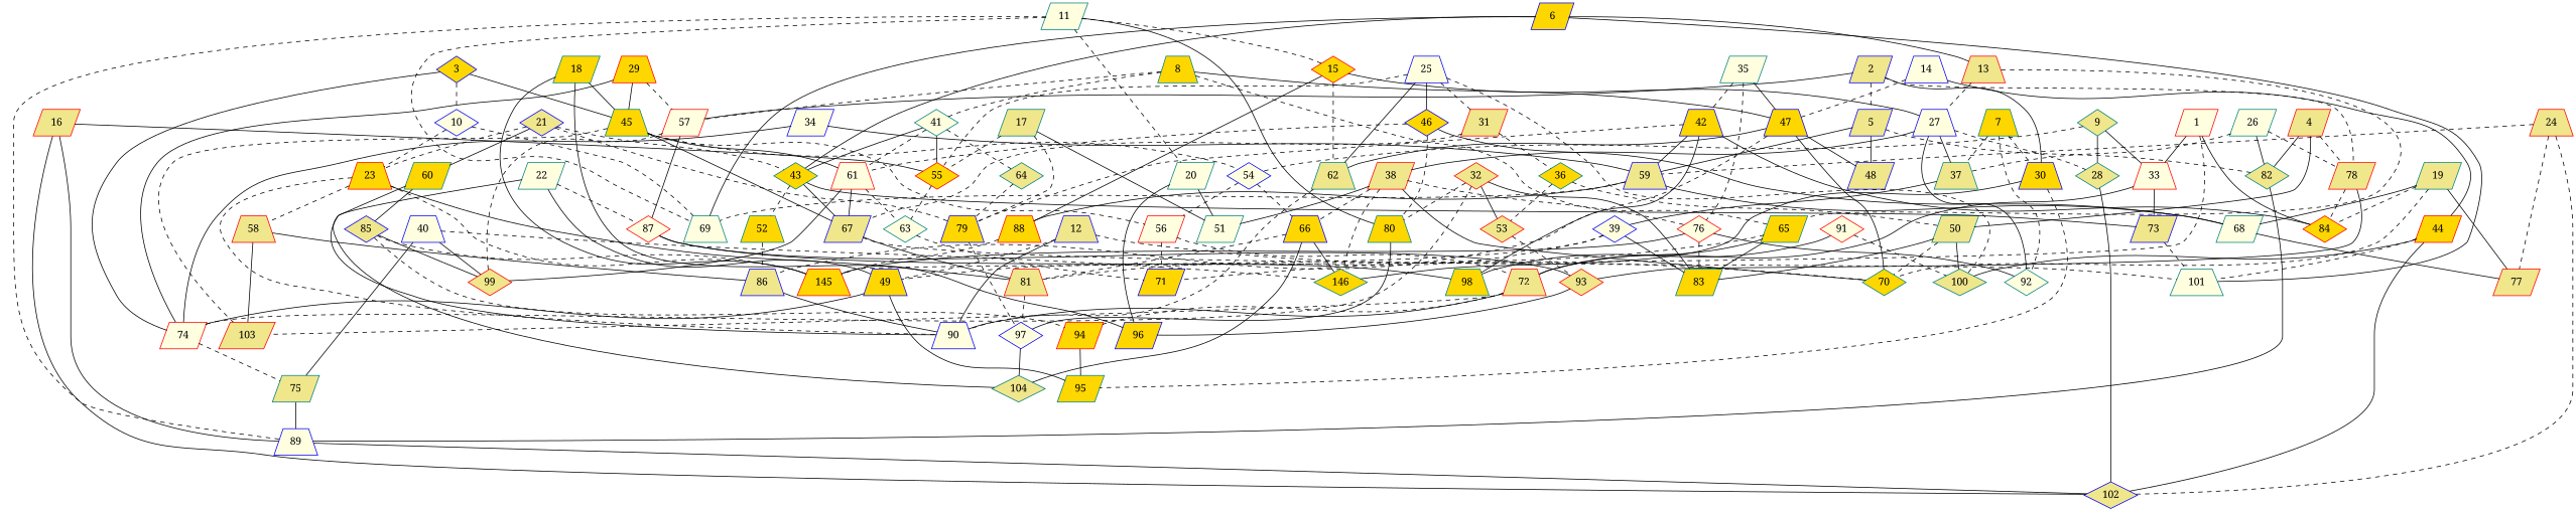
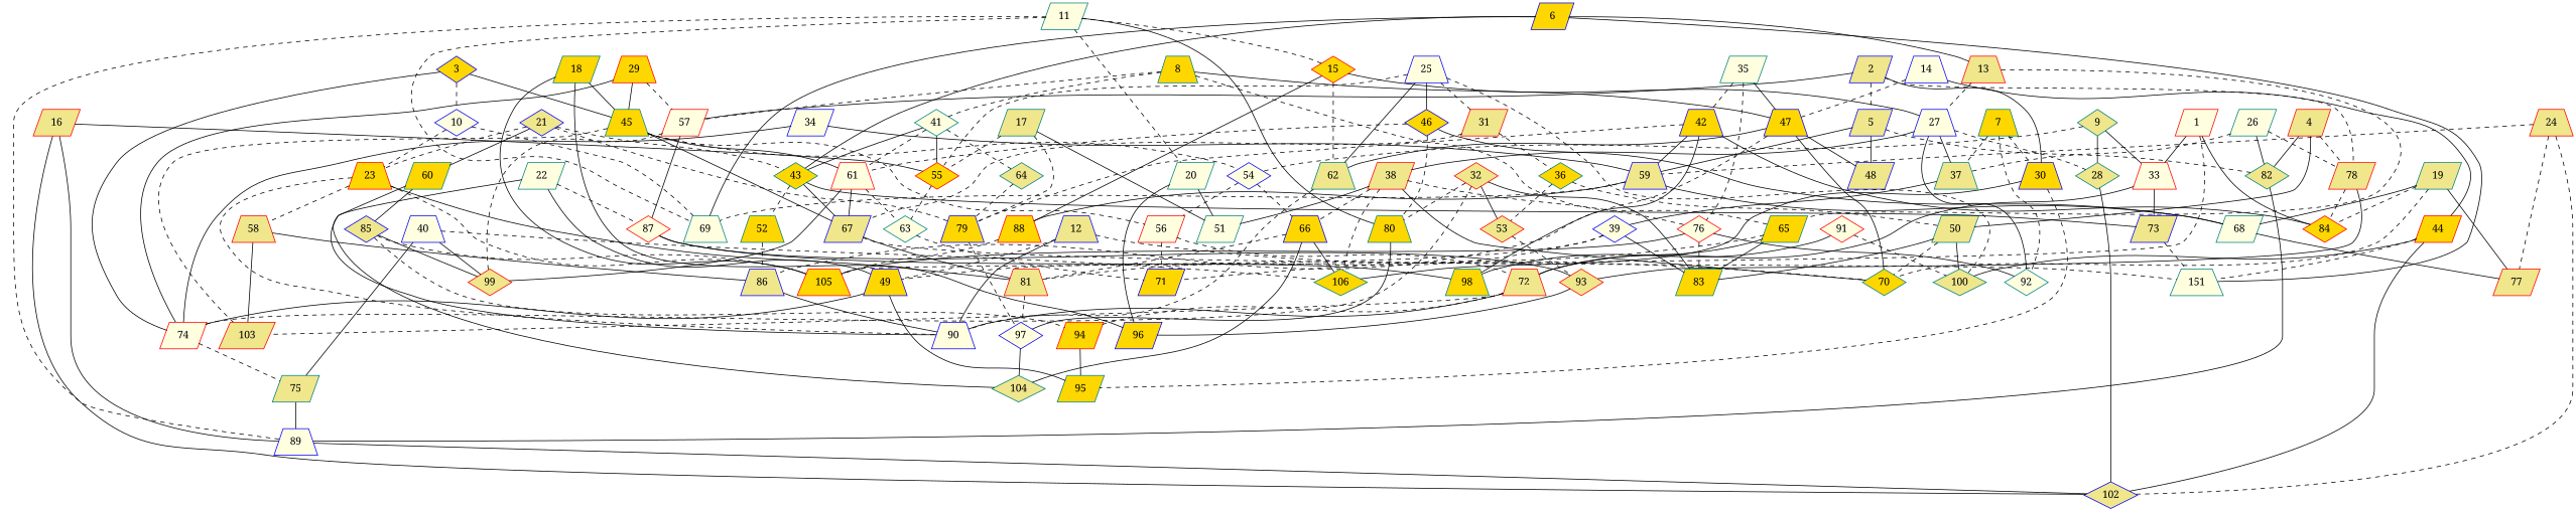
  graph {
    fontname="Noto Serif"
    node [color=teal fillcolor=khaki fontname="Noto Serif" shape=parallelogram style=filled]
    edge [fontname="Noto Serif" style=solid]
    1 [color=red fillcolor=lightyellow]
    33 [color=red fillcolor=lightyellow shape=trapezium]
    84 [color=red fillcolor=gold shape=diamond]
-   105 [color=red fillcolor=gold shape=trapezium label=145]
+   105 [color=red fillcolor=gold shape=trapezium]
    72 [color=red shape=trapezium]
    73 [color=blue]
    2 [color=blue]
    5 [color=blue]
    30 [color=blue fillcolor=gold shape=trapezium]
    57 [color=red fillcolor=lightyellow]
    78 [color=red]
    82 [shape=diamond]
    48 [color=blue]
    59 [color=blue shape=trapezium]
    95 [fillcolor=gold]
-   106 [fillcolor=gold shape=diamond label=146]
+   106 [fillcolor=gold shape=diamond]
    87 [color=red fillcolor=lightyellow shape=diamond]
    99 [color=red shape=diamond]
    93 [color=red shape=diamond]
    3 [color=blue fillcolor=gold shape=diamond]
    10 [color=blue fillcolor=lightyellow shape=diamond]
    45 [fillcolor=gold shape=trapezium]
    74 [color=red fillcolor=lightyellow]
    69 [fillcolor=lightyellow shape=trapezium]
    23 [color=red fillcolor=gold shape=trapezium]
    54 [color=blue fillcolor=lightyellow shape=diamond]
    67 [color=blue]
    61 [color=red fillcolor=lightyellow shape=trapezium]
    56 [color=red fillcolor=lightyellow]
    103 [color=red]
    75
    4 [color=red]
    50
    70 [fillcolor=gold shape=diamond]
    100 [shape=diamond]
    83 [fillcolor=gold]
    89 [color=blue fillcolor=lightyellow shape=trapezium]
    88 [color=red fillcolor=gold shape=trapezium]
    68 [fillcolor=lightyellow]
    6 [color=blue fillcolor=gold]
    13 [color=red shape=trapezium]
    43 [fillcolor=gold shape=diamond]
-   101 [fillcolor=lightyellow shape=trapezium]
+   101 [fillcolor=lightyellow shape=trapezium label=151]
    65 [fillcolor=gold]
    27 [color=blue fillcolor=lightyellow shape=trapezium]
    52 [fillcolor=gold shape=trapezium]
    7 [fillcolor=gold shape=trapezium]
    37 [shape=trapezium]
    92 [fillcolor=lightyellow shape=diamond]
    39 [color=blue fillcolor=lightyellow shape=diamond]
    8 [fillcolor=gold shape=trapezium]
    41 [fillcolor=lightyellow shape=diamond]
    47 [color=blue fillcolor=gold shape=trapezium]
    64 [shape=diamond]
    55 [color=red fillcolor=gold shape=diamond]
    62 [shape=trapezium]
    86 [color=blue shape=trapezium]
    71 [color=blue fillcolor=gold]
    9 [shape=diamond]
    28 [shape=diamond]
    102 [color=blue shape=diamond]
    66 [color=blue fillcolor=gold shape=trapezium]
    90 [color=blue fillcolor=lightyellow shape=trapezium]
    58 [color=red shape=trapezium]
    81 [color=red shape=trapezium]
    11 [fillcolor=lightyellow]
    15 [color=red fillcolor=gold shape=diamond]
    20 [fillcolor=lightyellow]
    80 [fillcolor=gold shape=trapezium]
    51 [fillcolor=lightyellow]
    96 [color=blue fillcolor=gold]
    79 [color=blue fillcolor=gold shape=trapezium]
    97 [color=blue fillcolor=lightyellow shape=diamond]
    12 [color=blue shape=trapezium]
    49 [color=blue fillcolor=gold shape=trapezium]
    38 [color=red]
    14 [color=blue fillcolor=lightyellow shape=trapezium]
    44 [color=red fillcolor=gold]
    16 [color=red]
    63 [fillcolor=lightyellow shape=diamond]
    17
    18 [fillcolor=gold]
    19
    77 [color=red]
    21 [color=blue shape=diamond]
    60 [fillcolor=gold]
    85 [color=blue shape=diamond]
    22 [fillcolor=lightyellow]
    104 [shape=diamond]
    98 [fillcolor=gold shape=trapezium]
    24 [color=red shape=trapezium]
    25 [color=blue fillcolor=lightyellow shape=trapezium]
    31 [color=red]
    46 [color=blue fillcolor=gold shape=diamond]
    36 [fillcolor=gold shape=diamond]
    26 [fillcolor=lightyellow]
    76 [color=red fillcolor=lightyellow shape=diamond]
    29 [color=red fillcolor=gold shape=trapezium]
    53 [color=red shape=diamond]
    32 [color=red shape=diamond]
    94 [color=red fillcolor=gold]
    34 [color=blue fillcolor=lightyellow]
    35 [fillcolor=lightyellow]
    42 [color=blue fillcolor=gold shape=trapezium]
    40 [color=blue fillcolor=lightyellow shape=trapezium]
    91 [color=red fillcolor=lightyellow shape=diamond]
    1 -- 33
    1 -- 84
    1 -- 105 [style=dashed]
    33 -- 72
    33 -- 73
    72 -- 103 [style=dashed]
    72 -- 90
    72 -- 94 [style=dashed]
    73 -- 101 [style=dashed]
    2 -- 5 [style=dashed]
    2 -- 30
    2 -- 57
    2 -- 78 [style=dashed]
    5 -- 82 [style=dashed]
    5 -- 48
    5 -- 59
    30 -- 95 [style=dashed]
    30 -- 106
    57 -- 87
    57 -- 99 [style=dashed]
    78 -- 84 [style=dashed]
    78 -- 93
    82 -- 89
    59 -- 69 [style=dashed]
    59 -- 88
    59 -- 68
    87 -- 93
    87 -- 98
    93 -- 96
    3 -- 10 [style=dashed]
    3 -- 45
    3 -- 74
    10 -- 69 [style=dashed]
    10 -- 23 [style=dashed]
    45 -- 54 [style=dashed]
    45 -- 67
    45 -- 61
    45 -- 56 [style=dashed]
    45 -- 103 [style=dashed]
    74 -- 75 [style=dashed]
    23 -- 105 [style=dashed]
    23 -- 90 [style=dashed]
    23 -- 58 [style=dashed]
    23 -- 81
    54 -- 56 [style=dashed]
    54 -- 66 [style=dashed]
    67 -- 101 [style=dashed]
    67 -- 81
    61 -- 99
    61 -- 67
    61 -- 63 [style=dashed]
    56 -- 72 [style=dashed]
    56 -- 71 [style=dashed]
    75 -- 89
    4 -- 78 [style=dashed]
    4 -- 82
    4 -- 50
    50 -- 70 [style=dashed]
    50 -- 100
    50 -- 83
    89 -- 102
    88 -- 105 [style=dashed]
    68 -- 77
    6 -- 69
    6 -- 13
    6 -- 43
    6 -- 101
    13 -- 65 [style=dashed]
    13 -- 27 [style=dashed]
    43 -- 73
    43 -- 67
    43 -- 52 [style=dashed]
    65 -- 72
    65 -- 83
    65 -- 71 [style=dashed]
    27 -- 37
    27 -- 92
    27 -- 28 [style=dashed]
    27 -- 38
    52 -- 86 [style=dashed]
    7 -- 30 [style=dashed]
    7 -- 37 [style=dashed]
    7 -- 92 [style=dashed]
    37 -- 39
    39 -- 83
    39 -- 81 [style=dashed]
    39 -- 49 [style=dashed]
    8 -- 57 [style=dashed]
    8 -- 65 [style=dashed]
    8 -- 41 [style=dashed]
    8 -- 47
    41 -- 61 [style=dashed]
    41 -- 43
    41 -- 64 [style=dashed]
    41 -- 55
    47 -- 48
    47 -- 70
    47 -- 62
    47 -- 86 [style=dashed]
    64 -- 79 [style=dashed]
    55 -- 63 [style=dashed]
    62 -- 90 [style=dashed]
    86 -- 90
    9 -- 33
    9 -- 54 [style=dashed]
    9 -- 28
    28 -- 102
    66 -- 106
    66 -- 81 [style=dashed]
    66 -- 104
    58 -- 103
    58 -- 86
    81 -- 97 [style=dashed]
    11 -- 69 [style=dashed]
    11 -- 89 [style=dashed]
    11 -- 15 [style=dashed]
    11 -- 20 [style=dashed]
    11 -- 80
    15 -- 88
    15 -- 27
    15 -- 62 [style=dashed]
    20 -- 51
    20 -- 96
    80 -- 97
    79 -- 97 [style=dashed]
    97 -- 104
    12 -- 70 [style=dashed]
    12 -- 90
    12 -- 49 [style=dashed]
    49 -- 95
    49 -- 74
    38 -- 106 [style=dashed]
    38 -- 70
    38 -- 66 [style=dashed]
    38 -- 51
    38 -- 76 [style=dashed]
    14 -- 47 [style=dashed]
    14 -- 44
    44 -- 100
    44 -- 101 [style=dashed]
    44 -- 102
    16 -- 89
    16 -- 55
    16 -- 102
    63 -- 71 [style=dashed]
    17 -- 55 [style=dashed]
    17 -- 51
    17 -- 79 [style=dashed]
    18 -- 105
    18 -- 45
    18 -- 96
    19 -- 84 [style=dashed]
    19 -- 70 [style=dashed]
    19 -- 68
    19 -- 77
    21 -- 23 [style=dashed]
    21 -- 43 [style=dashed]
    21 -- 79 [style=dashed]
    21 -- 60
    60 -- 90
    60 -- 85
    85 -- 105 [style=dashed]
    85 -- 99
    85 -- 94 [style=dashed]
    22 -- 87 [style=dashed]
    22 -- 49
    22 -- 104
    24 -- 59 [style=dashed]
    24 -- 102 [style=dashed]
    24 -- 77 [style=dashed]
    25 -- 100 [style=dashed]
    25 -- 55 [style=dashed]
    25 -- 62
    25 -- 31 [style=dashed]
    25 -- 46
    31 -- 67 [style=dashed]
    31 -- 36 [style=dashed]
    46 -- 61 [style=dashed]
    46 -- 68
    46 -- 80 [style=dashed]
    36 -- 50 [style=dashed]
    36 -- 53 [style=dashed]
    26 -- 78 [style=dashed]
    26 -- 82
    26 -- 37 [style=dashed]
    76 -- 105
    76 -- 83 [style=dashed]
    76 -- 92
    29 -- 57 [style=dashed]
    29 -- 45
    29 -- 74
    53 -- 93 [style=dashed]
    32 -- 74 [style=dashed]
    32 -- 83
    32 -- 80 [style=dashed]
    32 -- 53
    94 -- 95
    34 -- 59
    34 -- 74
    35 -- 47
    35 -- 76 [style=dashed]
    35 -- 42 [style=dashed]
    42 -- 84
    42 -- 59
    42 -- 79 [style=dashed]
    42 -- 98
    40 -- 106 [style=dashed]
    40 -- 99
    40 -- 75
    91 -- 100 [style=dashed]
    91 -- 98
  }
